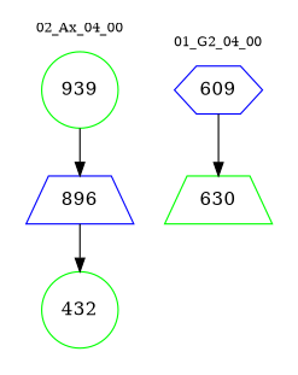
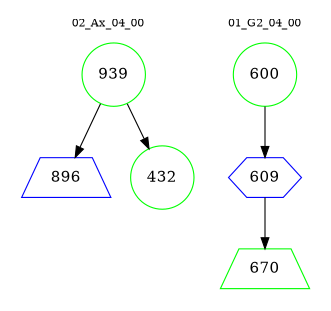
  digraph {
    node [color=green shape=circle]
    edge [color=black]
    n1 [label=939]
    n2 [color=blue label=896 shape=trapezium]
    n3 [label=432]
+   n4 [label=600]
    n5 [color=blue label=609 shape=hexagon]
-   n6 [label=630 shape=trapezium]
+   n6 [label=670 shape=trapezium]
    subgraph cluster_1 {
      color=white
      fontsize=10
      label="02_Ax_04_00"
      n1
      n2
      n3
    }
    subgraph cluster_2 {
      color=white
      fontsize=10
      label="01_G2_04_00"
+     n4
      n5
      n6
    }
    n1 -> n2
-   n2 -> n3
+   n1 -> n3
+   n4 -> n5
    n5 -> n6
  }
